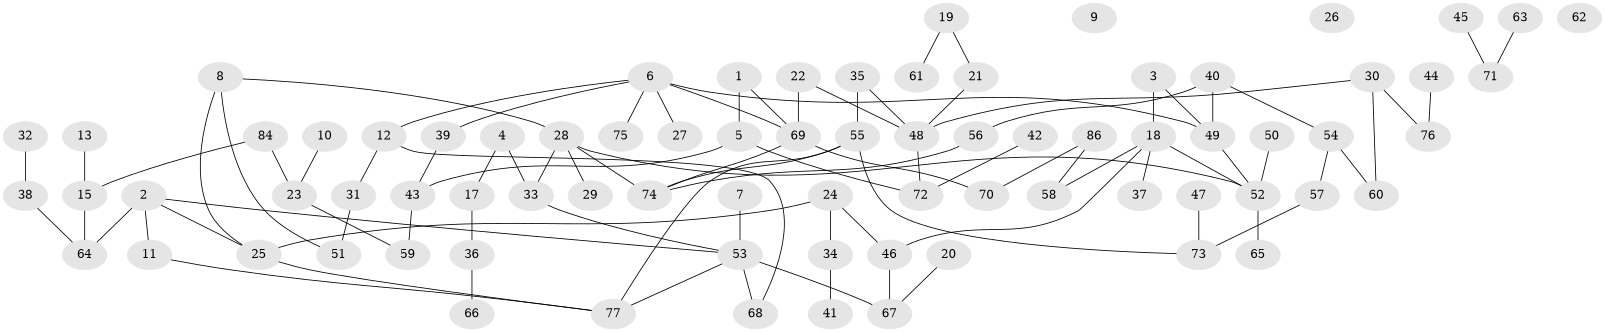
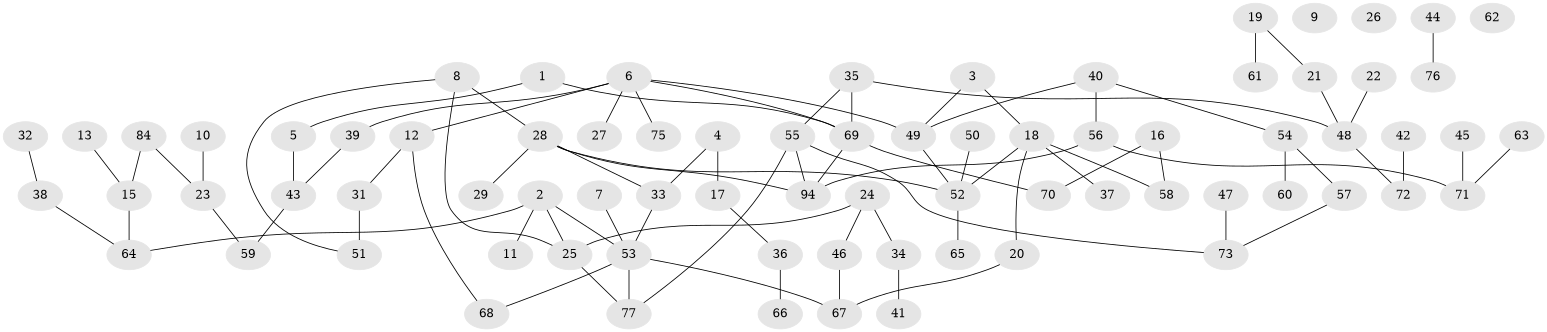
  graph {
    node [color=gray90 style=filled]
    1
    5
    69
    43
    72
    70
-   74
+   74 [label=94]
    2
    11
    25
    53
    64
    77
    68
    67
    3
    18
    49
    58
    37
    46
    52
    4
    17
    33
    36
    59
    6
    12
    27
    39
    75
    31
    7
    8
    28
    51
    29
    9
    10
    23
    13
    15
    n44 [label=84]
-   16 [label=86]
+   16
    66
    65
    19
    21
    61
    48
    20
    22
    24
    34
    41
    26
-   30
    60
    76
    32
    38
    35
    55
    73
    40
    54
    56
    57
    71
    42
    44
    45
    47
    50
    62
    63
    1 -- 5
    1 -- 69
    5 -- 43
-   5 -- 72
    69 -- 70
    69 -- 74
    43 -- 59
    2 -- 11
    2 -- 25
    2 -- 53
    2 -- 64
-   11 -- 77
    25 -- 77
    53 -- 77
    53 -- 68
    53 -- 67
    3 -- 18
    3 -- 49
    18 -- 58
    18 -- 37
-   18 -- 46
+   18 -- 20
    18 -- 52
    49 -- 52
    46 -- 67
    52 -- 65
    4 -- 17
    4 -- 33
    17 -- 36
    33 -- 53
    36 -- 66
    6 -- 69
    6 -- 49
    6 -- 12
    6 -- 27
    6 -- 39
    6 -- 75
    12 -- 68
    12 -- 31
    39 -- 43
    31 -- 51
    7 -- 53
    8 -- 25
    8 -- 28
    8 -- 51
    28 -- 74
    28 -- 52
    28 -- 33
    28 -- 29
    10 -- 23
    23 -- 59
    13 -- 15
    15 -- 64
    n44 -- 23
    n44 -- 15
    16 -- 70
    16 -- 58
    19 -- 21
    19 -- 61
    21 -- 48
    48 -- 72
    20 -- 67
-   22 -- 69
+   35 -- 69
    22 -- 48
    24 -- 25
    24 -- 46
    24 -- 34
    34 -- 41
-   30 -- 48
-   30 -- 60
-   30 -- 76
    32 -- 38
    38 -- 64
    35 -- 48
    35 -- 55
    55 -- 74
    55 -- 77
    55 -- 73
    40 -- 49
    40 -- 54
    40 -- 56
    54 -- 60
    54 -- 57
    56 -- 74
+   56 -- 71
    57 -- 73
    42 -- 72
    44 -- 76
    45 -- 71
    47 -- 73
    50 -- 52
    63 -- 71
  }
